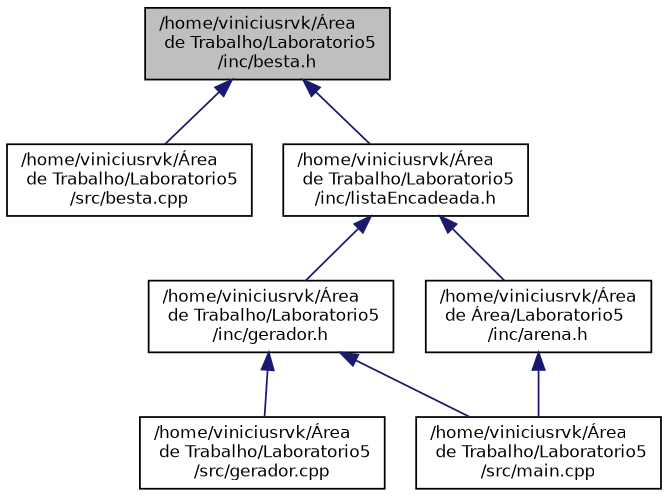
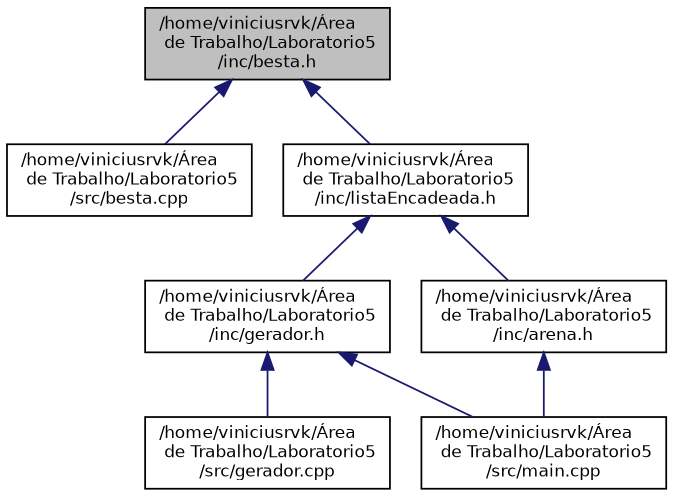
  digraph {
    node [color=black fillcolor=white fontname=Helvetica fontsize=10 shape=record style=filled]
    edge [color=midnightblue dir=back fontname=Helvetica fontsize=10 labelfontname=Helvetica labelfontsize=10 style=solid]
    n1 [fillcolor=grey75 fontcolor=black height=0.2 label="/home/viniciusrvk/Área\l de Trabalho/Laboratorio5\l/inc/besta.h" width=0.4]
    n2 [height=0.2 label="/home/viniciusrvk/Área\l de Trabalho/Laboratorio5\l/src/besta.cpp" width=0.4]
    n3 [height=0.2 label="/home/viniciusrvk/Área\l de Trabalho/Laboratorio5\l/inc/listaEncadeada.h" width=0.4]
    n4 [height=0.2 label="/home/viniciusrvk/Área\l de Trabalho/Laboratorio5\l/inc/gerador.h" width=0.4]
-   n5 [height=0.2 label="/home/viniciusrvk/Área\l de Área/Laboratorio5\l/inc/arena.h" width=0.4]
+   n5 [height=0.2 label="/home/viniciusrvk/Área\l de Trabalho/Laboratorio5\l/inc/arena.h" width=0.4]
    n6 [height=0.2 label="/home/viniciusrvk/Área\l de Trabalho/Laboratorio5\l/src/gerador.cpp" width=0.4]
    n7 [height=0.2 label="/home/viniciusrvk/Área\l de Trabalho/Laboratorio5\l/src/main.cpp" width=0.4]
    n1 -> n2
    n1 -> n3
    n3 -> n4
    n3 -> n5
    n4 -> n6
    n4 -> n7
    n5 -> n7
  }
